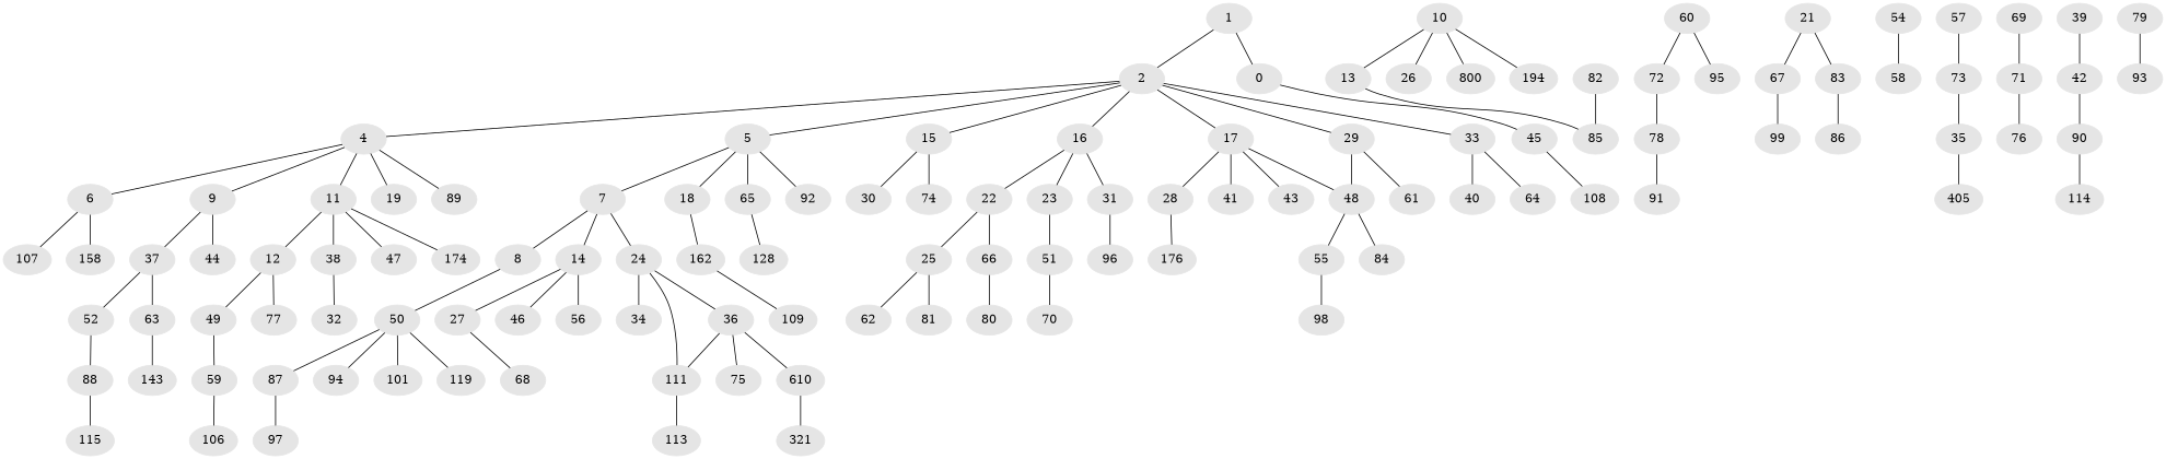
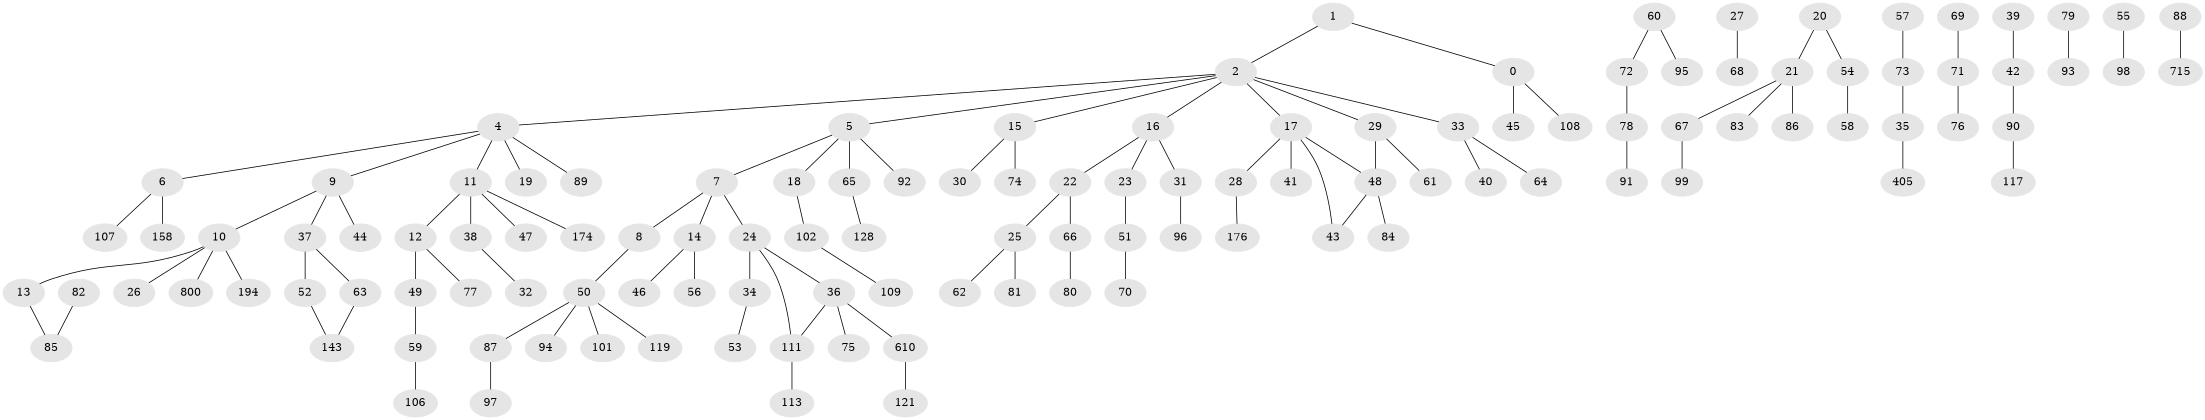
  graph {
    node [color=gray90 style=filled]
    1
    2
    n3 [label=0]
    4
    5
    15
    16
    17
    29
    33
    45
    108
    6
    9
    11
    19
    89
    7
    18
    65
    92
    30
    74
    22
    23
    31
    28
    41
    43
    48
    61
    40
    64
    107
    n35 [label=158]
    10
    37
    44
    12
    38
    47
    n42 [label=174]
    8
    14
    24
-   102 [label=162]
+   102
    n47 [label=128]
    60
    72
    95
    50
    27
    46
    56
    34
    36
    111
    87
    94
    101
    119
    13
    26
    n64 [label=800]
    n65 [label=194]
    52
    63
    85
    49
    77
    32
    59
    82
+   20
    21
    54
    68
    57
    73
    25
    66
    51
    96
    n84 [label=176]
    69
    71
    109
    67
    83
    86
    58
    99
    62
    81
    80
    70
+   53
    75
    n99 [label=610]
    39
    42
    79
    93
    55
    84
    n106 [label=405]
    35
-   121 [label=321]
+   121
    113
    88
    n111 [label=143]
    90
-   117 [label=114]
+   117
    98
    106
    97
-   115
+   115 [label=715]
    78
    76
    91
    1 -- 2
    1 -- n3
    2 -- 4
    2 -- 5
    2 -- 15
    2 -- 16
    2 -- 17
    2 -- 29
    2 -- 33
    n3 -- 45
-   45 -- 108
+   n3 -- 108
    4 -- 6
    4 -- 9
    4 -- 11
    4 -- 19
    4 -- 89
    5 -- 7
    5 -- 18
    5 -- 65
    5 -- 92
    15 -- 30
    15 -- 74
    16 -- 22
    16 -- 23
    16 -- 31
    17 -- 28
    17 -- 41
    17 -- 43
    17 -- 48
    29 -- 48
    29 -- 61
    33 -- 40
    33 -- 64
    6 -- 107
    6 -- n35
+   9 -- 10
    9 -- 37
    9 -- 44
    11 -- 12
    11 -- 38
    11 -- 47
    11 -- n42
    7 -- 8
    7 -- 14
    7 -- 24
    18 -- 102
    65 -- n47
    22 -- 25
    22 -- 66
    23 -- 51
    31 -- 96
    28 -- n84
-   48 -- 55
+   48 -- 43
    48 -- 84
    10 -- 13
    10 -- 26
    10 -- n64
    10 -- n65
    37 -- 52
    37 -- 63
    12 -- 49
    12 -- 77
    38 -- 32
    8 -- 50
-   14 -- 27
    14 -- 46
    14 -- 56
    24 -- 34
    24 -- 36
    24 -- 111
    102 -- 109
    60 -- 72
    60 -- 95
    72 -- 78
    50 -- 87
    50 -- 94
    50 -- 101
    50 -- 119
    27 -- 68
+   34 -- 53
    36 -- 111
    36 -- 75
    36 -- n99
    111 -- 113
    87 -- 97
    13 -- 85
-   52 -- 88
+   52 -- n111
    63 -- n111
    49 -- 59
    59 -- 106
    82 -- 85
+   20 -- 21
+   20 -- 54
    21 -- 67
    21 -- 83
-   83 -- 86
+   21 -- 86
    54 -- 58
    57 -- 73
    73 -- 35
    25 -- 62
    25 -- 81
    66 -- 80
    51 -- 70
    69 -- 71
    71 -- 76
    67 -- 99
    n99 -- 121
    39 -- 42
    42 -- 90
    79 -- 93
    55 -- 98
    35 -- n106
    88 -- 115
    90 -- 117
    78 -- 91
  }
